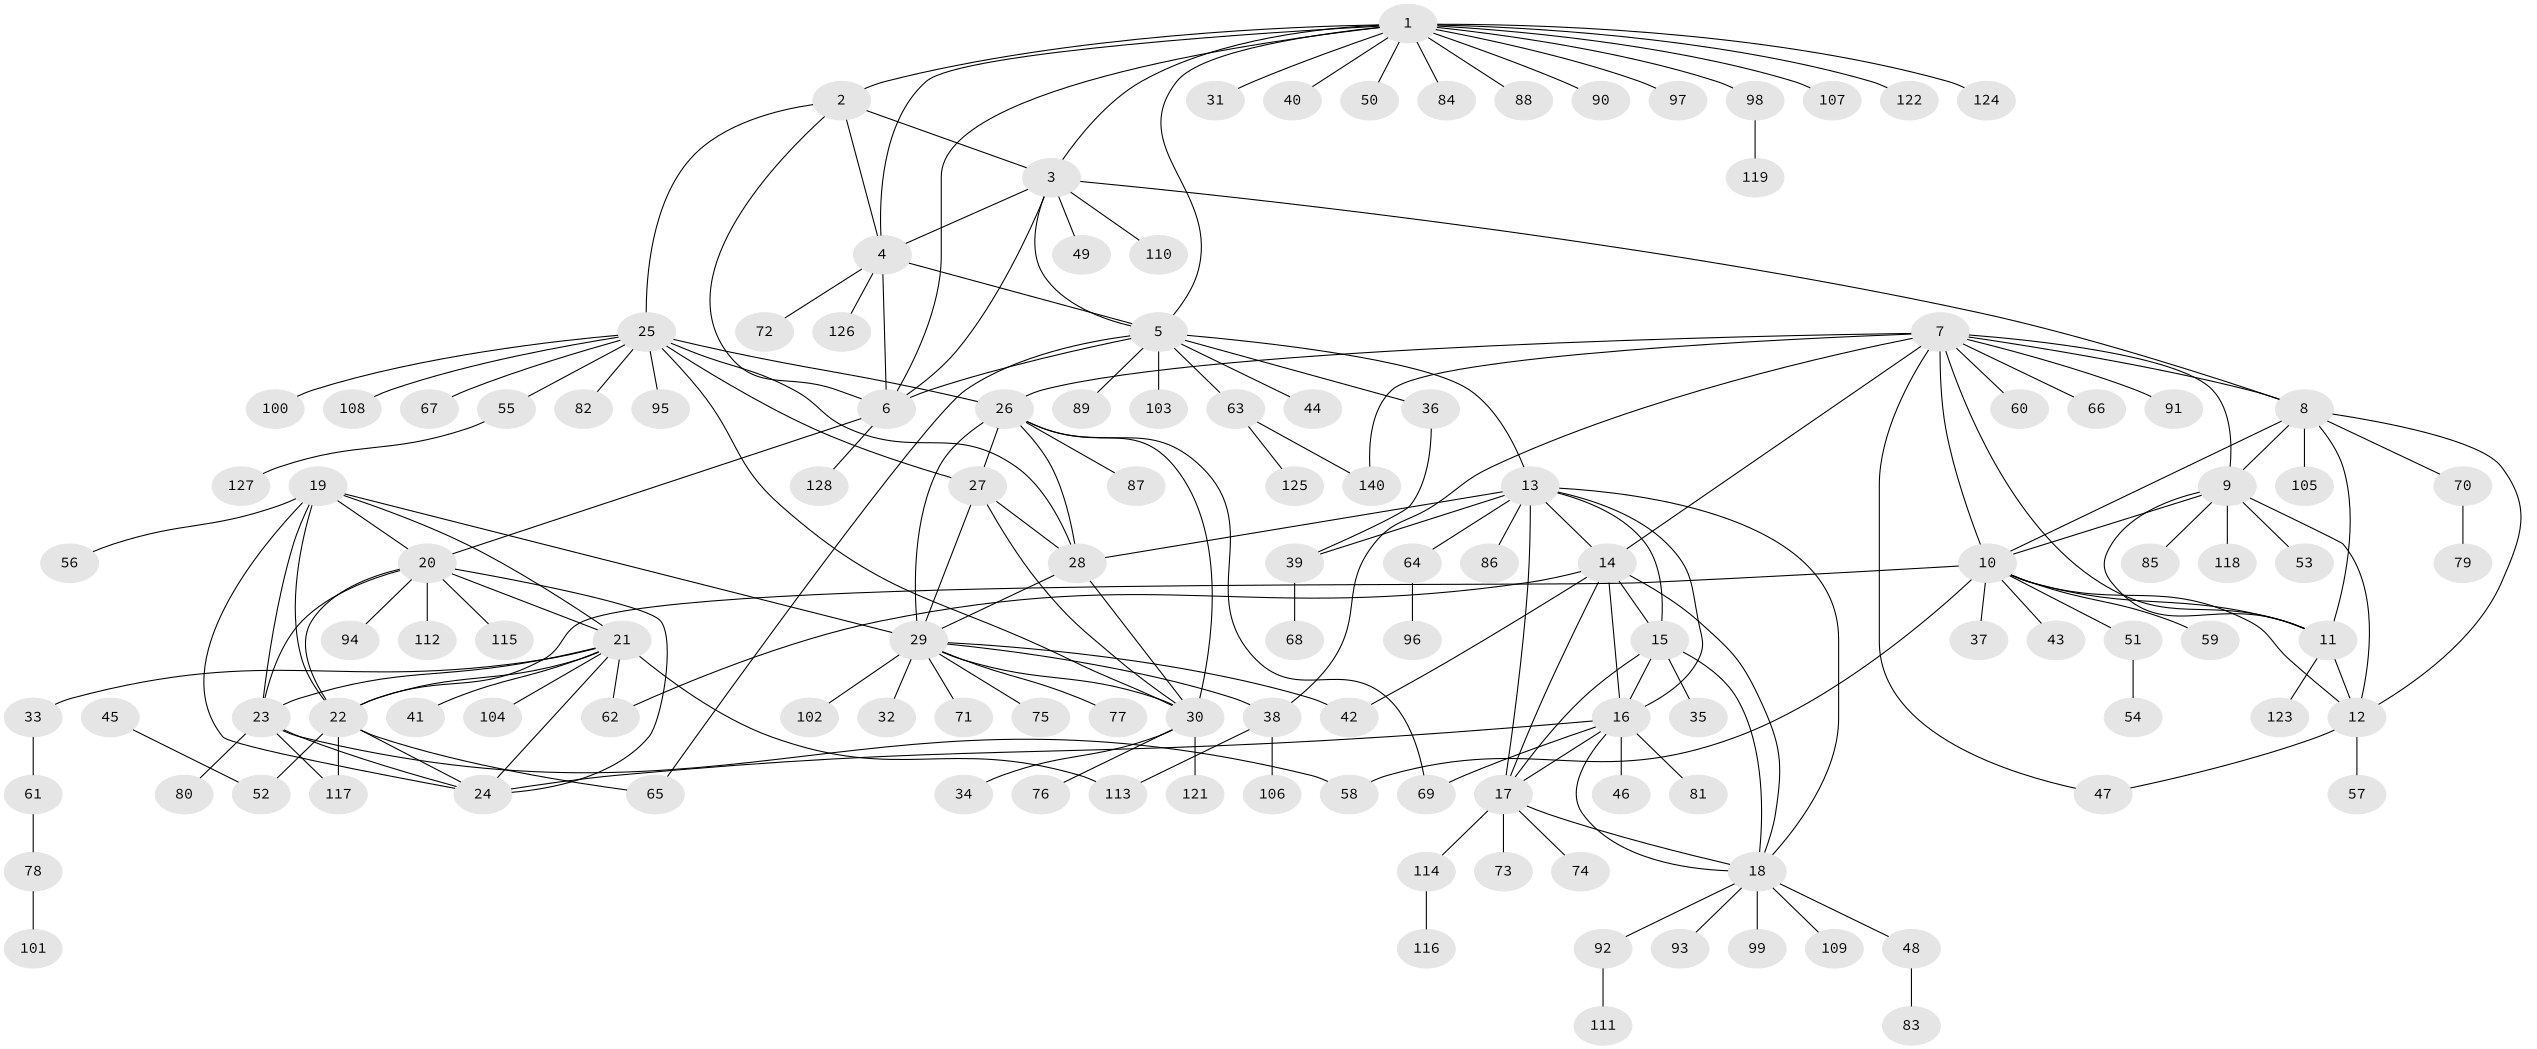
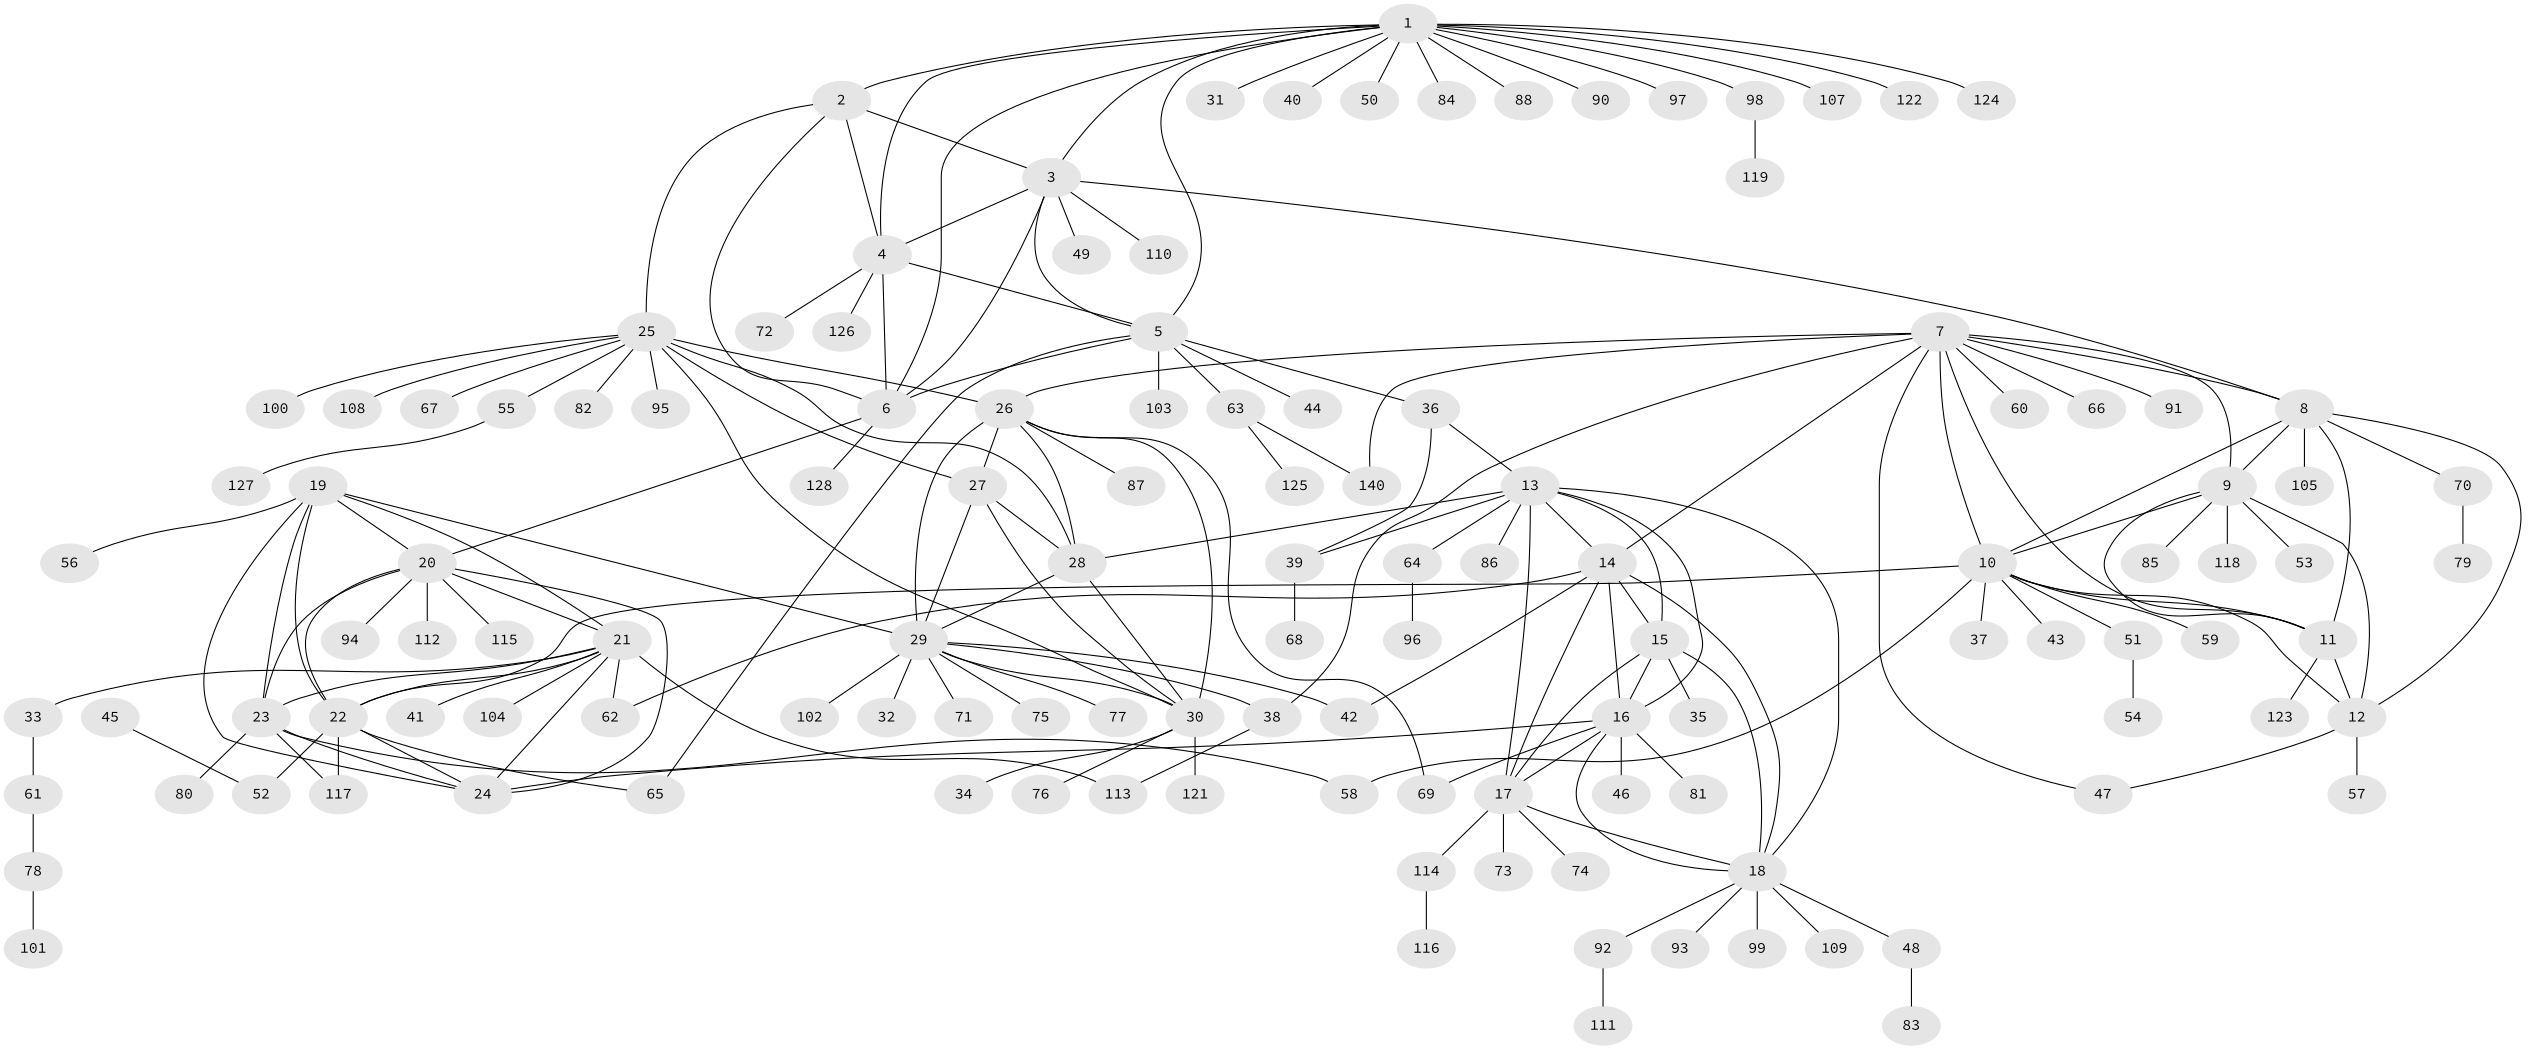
  graph {
    fontname="Source Code Pro"
    node [color=gray90 fontname="Source Code Pro" style=filled]
    edge [fontname="Source Code Pro"]
    1
    2
    3
    4
    5
    6
    31
    40
    50
    84
    88
    90
    97
    98
    107
    122
    124
    25
    8
    49
    110
    72
    126
    13
    36
    44
    63
    65
-   89
    103
    20
    128
    45
    52
    119
    26
    28
    27
    30
    55
    67
    82
    95
    100
    108
    9
    10
    11
    12
    70
    105
    14
    15
    16
    17
    18
    39
    64
    86
    n60 [label=140]
    125
    22
    24
    21
    23
    94
    112
    115
    7
    38
    60
    66
    91
    47
    53
    85
    118
    37
    43
    51
    58
    59
    123
    57
    42
    62
    69
    29
    87
    113
-   106
    79
    117
    54
    35
    46
    81
    73
    74
    114
    48
    92
    93
    99
    109
    68
    96
    116
    83
    111
    19
    56
    33
    41
    104
    80
    32
    71
    75
    77
    102
    61
    34
    76
    121
    127
    78
    101
    1 -- 2
    1 -- 3
    1 -- 4
    1 -- 5
    1 -- 6
    1 -- 31
    1 -- 40
    1 -- 50
    1 -- 84
    1 -- 88
    1 -- 90
    1 -- 97
    1 -- 98
    1 -- 107
    1 -- 122
    1 -- 124
    2 -- 3
    2 -- 4
    2 -- 6
    2 -- 25
    3 -- 4
    3 -- 5
    3 -- 6
    3 -- 8
    3 -- 49
    3 -- 110
    4 -- 5
    4 -- 6
    4 -- 72
    4 -- 126
    5 -- 6
-   5 -- 13
+   36 -- 13
    5 -- 36
    5 -- 44
    5 -- 63
    5 -- 65
-   5 -- 89
    5 -- 103
    6 -- 20
    6 -- 128
    98 -- 119
    25 -- 26
    25 -- 28
    25 -- 27
    25 -- 30
    25 -- 55
    25 -- 67
    25 -- 82
    25 -- 95
    25 -- 100
    25 -- 108
    8 -- 9
    8 -- 10
    8 -- 11
    8 -- 12
    8 -- 70
    8 -- 105
    13 -- 28
    13 -- 14
    13 -- 15
    13 -- 16
    13 -- 17
    13 -- 18
    13 -- 39
    13 -- 64
    13 -- 86
    36 -- 39
    63 -- n60
    63 -- 125
    20 -- 22
    20 -- 24
    20 -- 21
    20 -- 23
    20 -- 94
    20 -- 112
    20 -- 115
    45 -- 52
    26 -- 28
    26 -- 27
    26 -- 30
    26 -- 69
    26 -- 29
    26 -- 87
    28 -- 30
    28 -- 29
    27 -- 28
    27 -- 30
    27 -- 29
    30 -- 34
    30 -- 76
    30 -- 121
    55 -- 127
    9 -- 10
    9 -- 11
    9 -- 12
    9 -- 53
    9 -- 85
    9 -- 118
    10 -- 11
    10 -- 12
    10 -- 22
    10 -- 37
    10 -- 43
    10 -- 51
    10 -- 58
    10 -- 59
    11 -- 12
    11 -- 123
    12 -- 47
    12 -- 57
    70 -- 79
    14 -- 15
    14 -- 16
    14 -- 17
    14 -- 18
    14 -- 42
    14 -- 62
    15 -- 16
    15 -- 17
    15 -- 18
    15 -- 35
    16 -- 17
    16 -- 18
    16 -- 24
    16 -- 69
    16 -- 46
    16 -- 81
    17 -- 18
    17 -- 73
    17 -- 74
    17 -- 114
    18 -- 48
    18 -- 92
    18 -- 93
    18 -- 99
    18 -- 109
    39 -- 68
    64 -- 96
    22 -- 65
    22 -- 52
    22 -- 24
    22 -- 117
    21 -- 22
    21 -- 24
    21 -- 23
    21 -- 62
    21 -- 113
    21 -- 33
    21 -- 41
    21 -- 104
    23 -- 24
    23 -- 58
    23 -- 117
    23 -- 80
    7 -- 8
    7 -- 26
    7 -- 9
    7 -- 10
    7 -- 11
    7 -- 14
    7 -- n60
    7 -- 38
    7 -- 60
    7 -- 66
    7 -- 91
    7 -- 47
    38 -- 113
-   38 -- 106
    51 -- 54
    29 -- 30
    29 -- 38
    29 -- 42
    29 -- 32
    29 -- 71
    29 -- 75
    29 -- 77
    29 -- 102
    114 -- 116
    48 -- 83
    92 -- 111
    19 -- 20
    19 -- 22
    19 -- 24
    19 -- 21
    19 -- 23
    19 -- 29
    19 -- 56
    33 -- 61
    61 -- 78
    78 -- 101
  }
